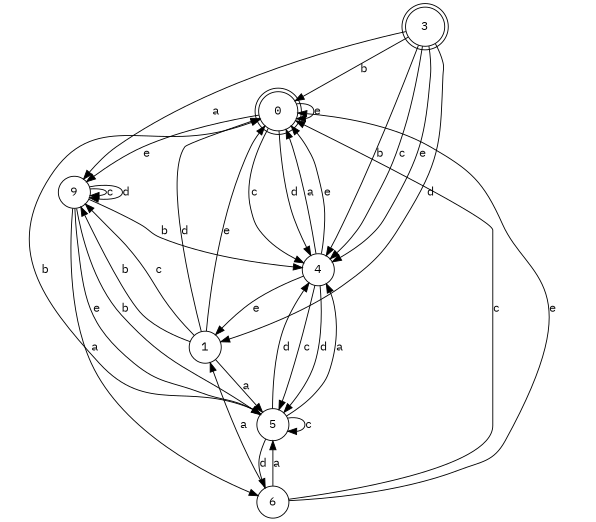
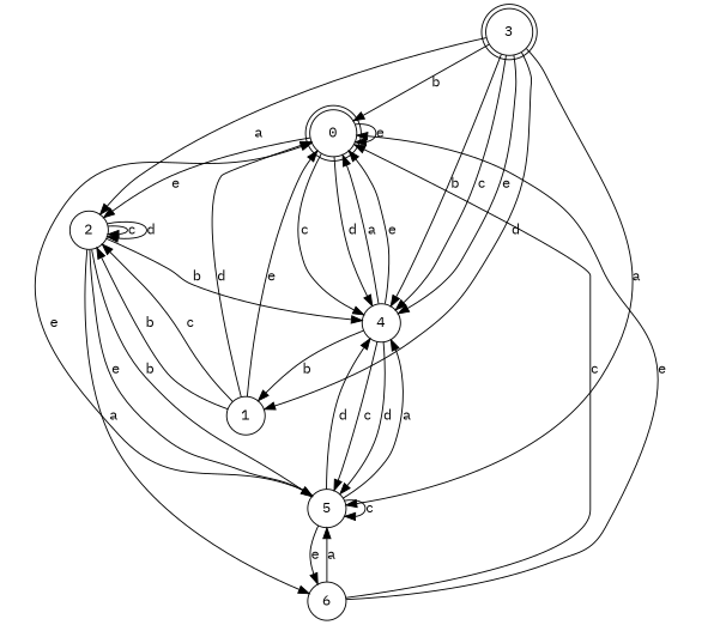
  digraph {
    fontname="IBM Plex Mono"
    rankdir=TB
    node [color=black fillcolor=white fontname="IBM Plex Mono" shape=circle style=filled]
    edge [fontname="IBM Plex Mono"]
    n1 [label=0 shape=doublecircle style="rounded,filled"]
-   n2 [label=9]
+   n2 [label=2]
    n3 [label=4]
    n4 [label=5]
    n5 [label=6]
    n6 [label=3 shape=doublecircle style="rounded,filled"]
    n7 [label=1]
    n1 -> n1 [label=e]
    n1 -> n2 [label=e]
    n1 -> n3 [label=c]
    n1 -> n3 [label=d]
    n2 -> n2 [label=c]
    n2 -> n2 [label=d]
    n2 -> n3 [label=b]
    n2 -> n4 [label=b]
    n2 -> n4 [label=e]
    n2 -> n5 [label=a]
    n3 -> n1 [label=a]
    n3 -> n1 [label=e]
    n3 -> n4 [label=c]
    n3 -> n4 [label=d]
-   n3 -> n7 [label=e]
-   n4 -> n1 [label=b]
+   n3 -> n7 [label=b]
+   n4 -> n1 [label=e]
    n4 -> n3 [label=a]
    n4 -> n3 [label=d]
    n4 -> n4 [label=c]
-   n4 -> n5 [label=d]
+   n4 -> n5 [label=e]
    n5 -> n1 [label=c]
    n5 -> n1 [label=e]
    n5 -> n4 [label=a]
-   n5 -> n7 [label=a]
    n6 -> n1 [label=b]
    n6 -> n2 [label=a]
    n6 -> n3 [label=b]
    n6 -> n3 [label=c]
    n6 -> n3 [label=e]
    n6 -> n7 [label=d]
    n7 -> n1 [label=d]
    n7 -> n1 [label=e]
    n7 -> n2 [label=b]
    n7 -> n2 [label=c]
-   n7 -> n4 [label=a]
+   n6 -> n4 [label=a]
  }
